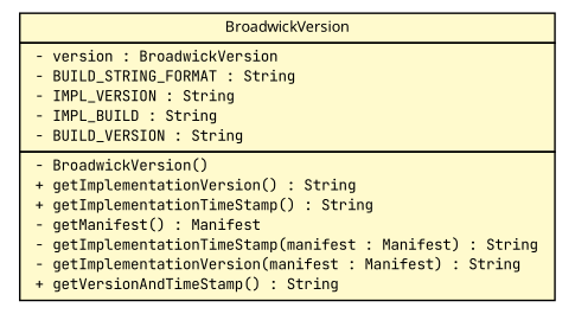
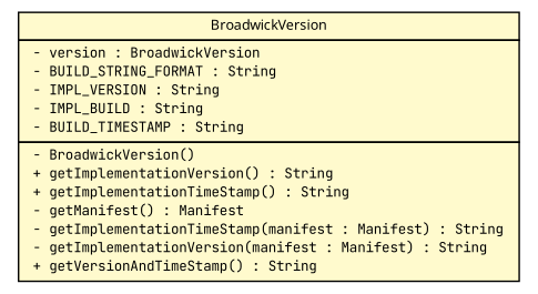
  digraph {
    nodesep=0.25
    ranksep=0.5
    fontname="JetBrains Mono"
-   n1 [fontcolor=black fontname="JetBrains Mono" fontsize=9.0 label=<<table title="broadwick.BroadwickVersion" border="0" cellborder="1" cellspacing="0" cellpadding="2" port="p" bgcolor="lemonChiffon" href="./BroadwickVersion.html"> 		<tr><td><table border="0" cellspacing="0" cellpadding="1"> <tr><td align="center" balign="center"><font face="Trebuchet MS"> BroadwickVersion </font></td></tr> 		</table></td></tr> 		<tr><td><table border="0" cellspacing="0" cellpadding="1"> <tr><td align="left" balign="left"> - version : BroadwickVersion </td></tr> <tr><td align="left" balign="left"> - BUILD_STRING_FORMAT : String </td></tr> <tr><td align="left" balign="left"> - IMPL_VERSION : String </td></tr> <tr><td align="left" balign="left"> - IMPL_BUILD : String </td></tr> <tr><td align="left" balign="left"> - BUILD_VERSION : String </td></tr> 		</table></td></tr> 		<tr><td><table border="0" cellspacing="0" cellpadding="1"> <tr><td align="left" balign="left"> - BroadwickVersion() </td></tr> <tr><td align="left" balign="left"> + getImplementationVersion() : String </td></tr> <tr><td align="left" balign="left"> + getImplementationTimeStamp() : String </td></tr> <tr><td align="left" balign="left"> - getManifest() : Manifest </td></tr> <tr><td align="left" balign="left"> - getImplementationTimeStamp(manifest : Manifest) : String </td></tr> <tr><td align="left" balign="left"> - getImplementationVersion(manifest : Manifest) : String </td></tr> <tr><td align="left" balign="left"> + getVersionAndTimeStamp() : String </td></tr> 		</table></td></tr> 		</table>> shape=plaintext]
+   n1 [fontcolor=black fontname="JetBrains Mono" fontsize=9.0 label=<<table title="broadwick.BroadwickVersion" border="0" cellborder="1" cellspacing="0" cellpadding="2" port="p" bgcolor="lemonChiffon" href="./BroadwickVersion.html"> 		<tr><td><table border="0" cellspacing="0" cellpadding="1"> <tr><td align="center" balign="center"><font face="Trebuchet MS"> BroadwickVersion </font></td></tr> 		</table></td></tr> 		<tr><td><table border="0" cellspacing="0" cellpadding="1"> <tr><td align="left" balign="left"> - version : BroadwickVersion </td></tr> <tr><td align="left" balign="left"> - BUILD_STRING_FORMAT : String </td></tr> <tr><td align="left" balign="left"> - IMPL_VERSION : String </td></tr> <tr><td align="left" balign="left"> - IMPL_BUILD : String </td></tr> <tr><td align="left" balign="left"> - BUILD_TIMESTAMP : String </td></tr> 		</table></td></tr> 		<tr><td><table border="0" cellspacing="0" cellpadding="1"> <tr><td align="left" balign="left"> - BroadwickVersion() </td></tr> <tr><td align="left" balign="left"> + getImplementationVersion() : String </td></tr> <tr><td align="left" balign="left"> + getImplementationTimeStamp() : String </td></tr> <tr><td align="left" balign="left"> - getManifest() : Manifest </td></tr> <tr><td align="left" balign="left"> - getImplementationTimeStamp(manifest : Manifest) : String </td></tr> <tr><td align="left" balign="left"> - getImplementationVersion(manifest : Manifest) : String </td></tr> <tr><td align="left" balign="left"> + getVersionAndTimeStamp() : String </td></tr> 		</table></td></tr> 		</table>> shape=plaintext]
  }
